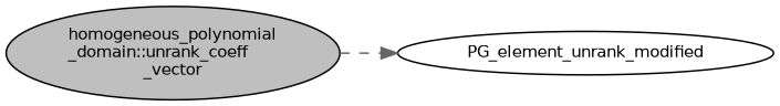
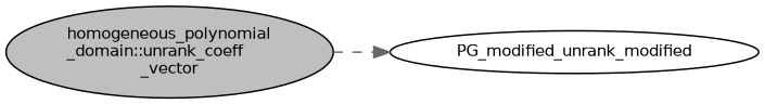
  digraph {
    rankdir=LR
    node [color=black fontname=Helvetica fontsize=10 shape=ellipse style=filled]
    n1 [fillcolor=grey75 fontcolor=black height=0.2 label="homogeneous_polynomial\l_domain::unrank_coeff\l_vector" width=0.4]
-   n2 [fillcolor=white height=0.2 label=PG_element_unrank_modified width=0.4]
+   n2 [fillcolor=white height=0.2 label=PG_modified_unrank_modified width=0.4]
    n1 -> n2 [color=gray40 fontname=Helvetica fontsize=10 labelfontname=Helvetica labelfontsize=10 style=dashed]
  }
